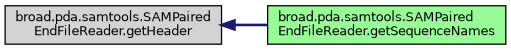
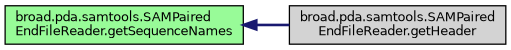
  digraph {
    rankdir=LR
    node [color=black fontname=Helvetica fontsize=10 shape=record style=filled]
    n1 [fillcolor=lightgrey fontcolor=black height=0.2 label="broad.pda.samtools.SAMPaired\lEndFileReader.getHeader" width=0.4]
    n2 [fillcolor=palegreen height=0.2 label="broad.pda.samtools.SAMPaired\lEndFileReader.getSequenceNames" width=0.4]
-   n1 -> n2 [color=midnightblue dir=back fontname=Helvetica fontsize=10 labelfontname=Helvetica labelfontsize=10 style=bold]
+   n2 -> n1 [color=midnightblue dir=back fontname=Helvetica fontsize=10 labelfontname=Helvetica labelfontsize=10 style=bold]
  }
